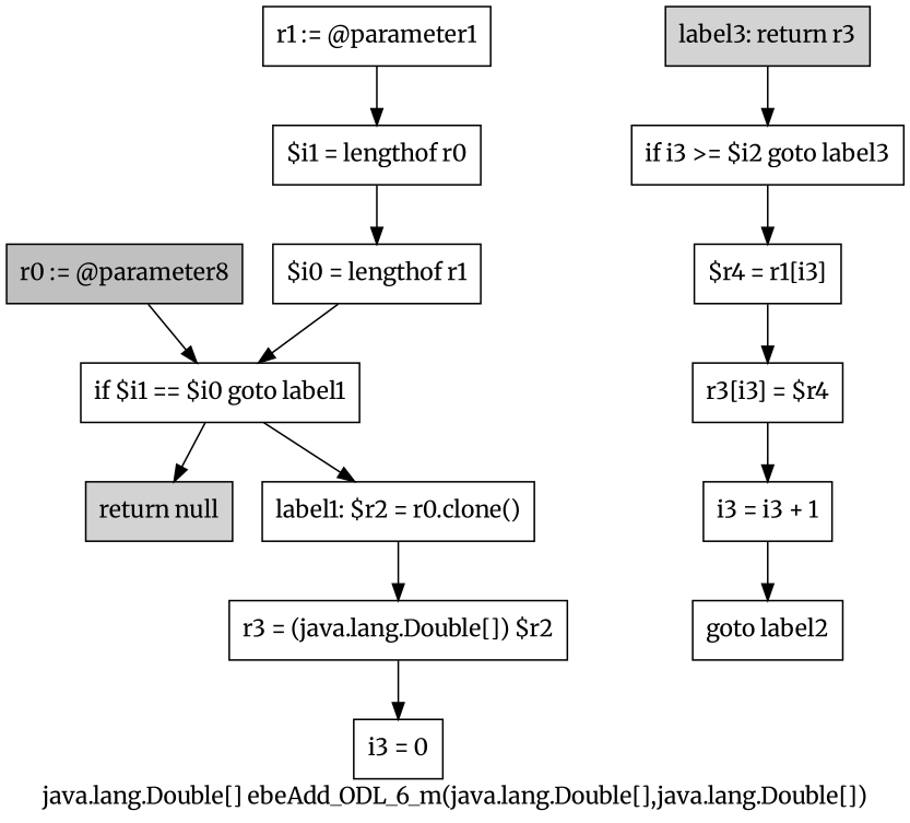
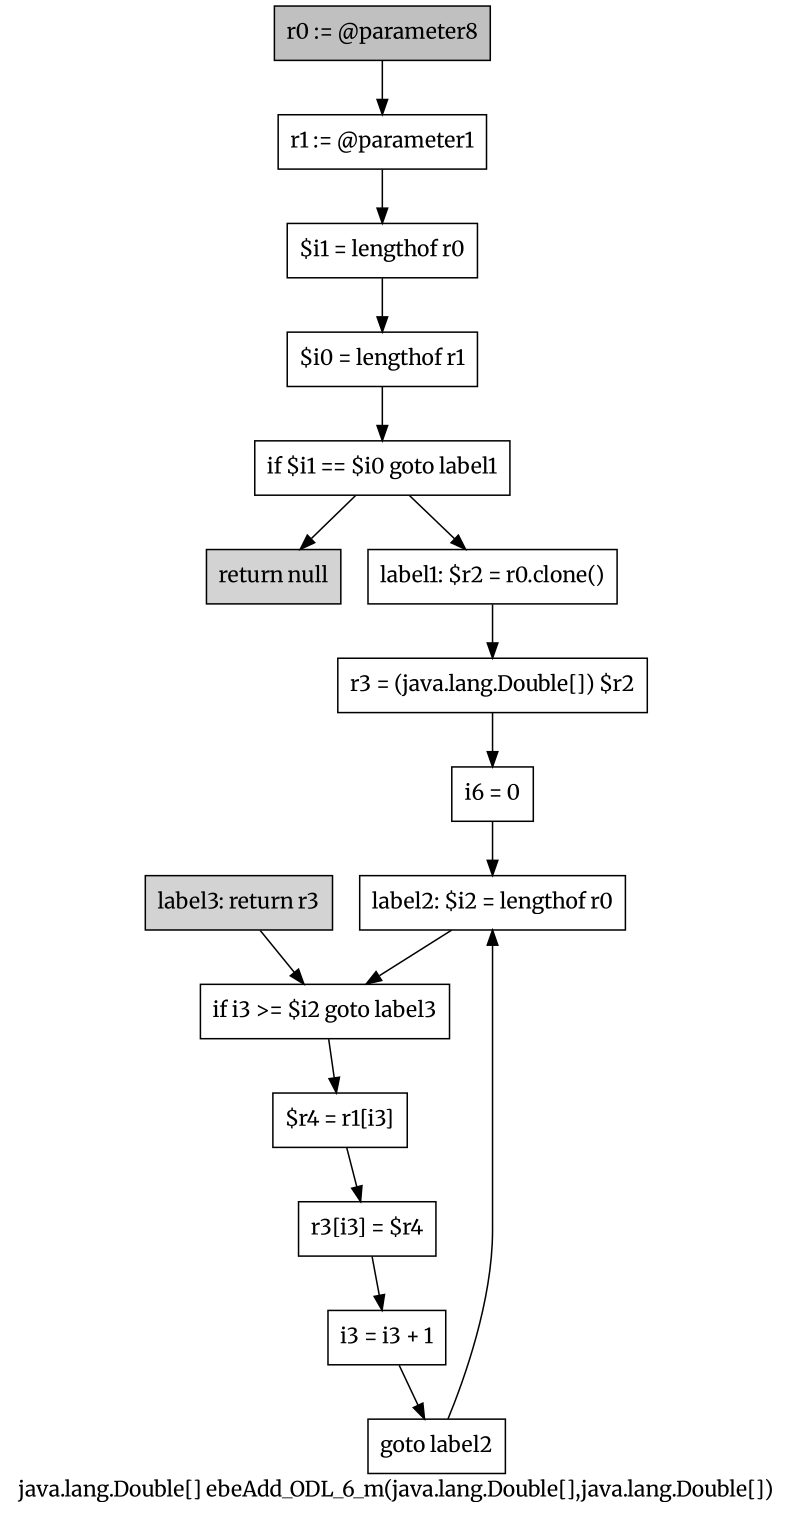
  digraph {
    fontname=Merriweather
    label="java.lang.Double[] ebeAdd_ODL_6_m(java.lang.Double[],java.lang.Double[])"
    node [fontname=Merriweather shape=box]
    edge [fontname=Merriweather]
    n1 [fillcolor=gray label="r0 := @parameter8" style=filled]
    n2 [label="r1 := @parameter1"]
    n3 [label="$i1 = lengthof r0"]
    n4 [label="$i0 = lengthof r1"]
    n5 [label="if $i1 == $i0 goto label1"]
    n6 [fillcolor=lightgray label="return null" style=filled]
    n7 [label="label1: $r2 = r0.clone()"]
    n8 [label="r3 = (java.lang.Double[]) $r2"]
-   n9 [label="i3 = 0"]
+   n9 [label="i6 = 0"]
+   n10 [label="label2: $i2 = lengthof r0"]
    n11 [label="if i3 >= $i2 goto label3"]
    n12 [label="$r4 = r1[i3]"]
    n13 [label="r3[i3] = $r4"]
    n14 [fillcolor=lightgray label="label3: return r3" style=filled]
    n15 [label="i3 = i3 + 1"]
    n16 [label="goto label2"]
-   n1 -> n5
+   n1 -> n2
    n2 -> n3
    n3 -> n4
    n4 -> n5
    n5 -> n6
    n5 -> n7
    n7 -> n8
    n8 -> n9
+   n9 -> n10
+   n10 -> n11
    n11 -> n12
    n12 -> n13
    n13 -> n15
    n14 -> n11
    n15 -> n16
+   n16 -> n10
  }
